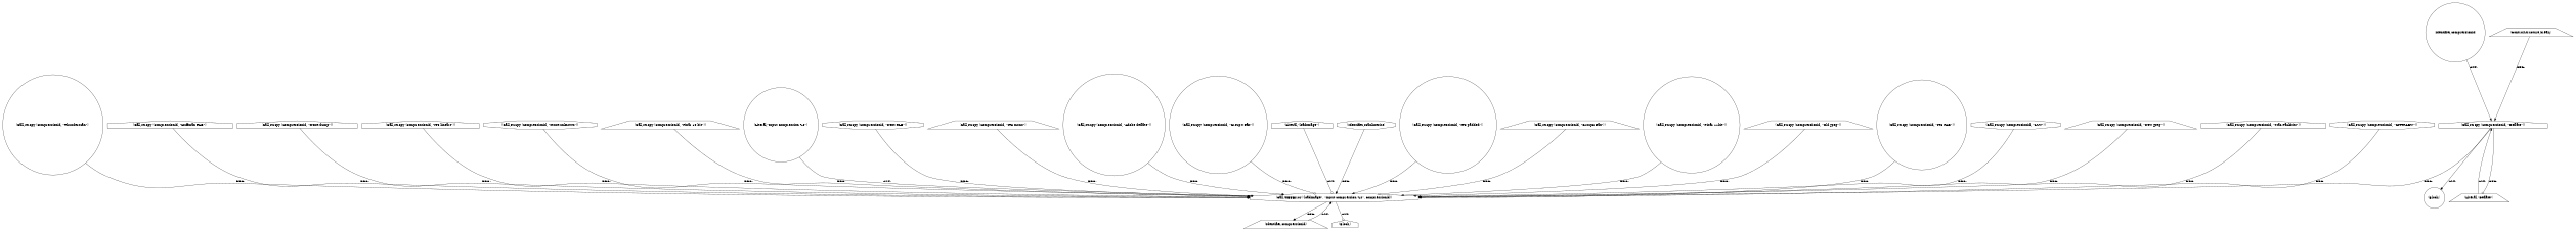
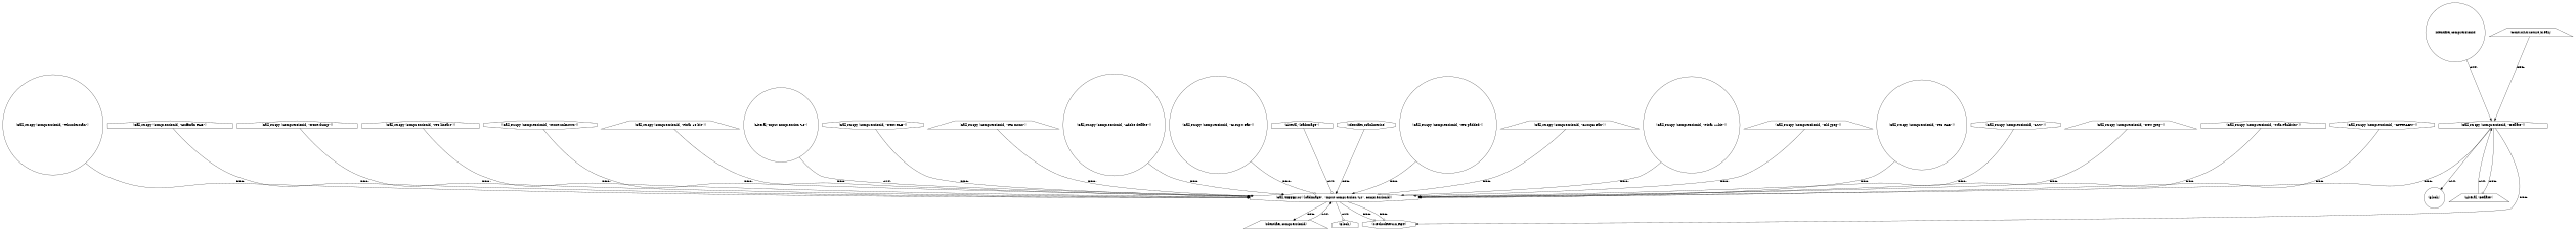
  digraph {
    node [shape=circle]
    edge [arrowhead=normal]
    n1 [label="(Call,strcpy (compressionid, \"Deflate\"))" shape=house]
    n2 [label="(Call,TIFFError(\"loadImage\", \"Input compression %s\", compressionid))" shape=octagon]
    n3 [label="(Literal,\"Deflate\")" shape=trapezium]
    n4 [label="(Block,)"]
+   n5 [label="(MethodReturn,RET)" shape=octagon]
    n6 [label="(Identifier,compressionid)" shape=trapezium]
    n7 [label="(Block,)" shape=house]
    n8 [label="(Identifier,compressionid)"]
    n9 [label="(Call,strcpy (compressionid, \"Thunderscan\"))"]
    n10 [label="(Call,strcpy (compressionid, \"Huffman RLE\"))" shape=house]
    n11 [label="(Call,strcpy (compressionid, \"None/dump\"))" shape=house]
    n12 [label="(Call,strcpy (compressionid, \"IT8 lineart\"))" shape=house]
    n13 [label="(Call,strcpy (compressionid, \"None/unknown\"))" shape=octagon]
    n14 [label="(Call,strcpy (compressionid, \"Pixar 10 bit\"))" shape=trapezium]
    n15 [label="(Literal,\"Input compression %s\")"]
    n16 [label="(Call,strcpy (compressionid, \"Next RLE\"))" shape=octagon]
    n17 [label="(Call,strcpy (compressionid, \"IT8 mono\"))" shape=trapezium]
    n18 [label="(Call,strcpy (compressionid, \"Adobe deflate\"))"]
    n19 [label="(Call,strcpy (compressionid, \"Group4 Fax\"))"]
    n20 [label="(Literal,\"loadImage\")" shape=house]
    n21 [label="(Identifier,scanlinesize)" shape=octagon]
    n22 [label="(Call,strcpy (compressionid, \"IT8 padded\"))"]
    n23 [label="(Call,strcpy (compressionid, \"Group3 Fax\"))" shape=trapezium]
    n24 [label="(ControlStructure,break;)" shape=trapezium]
    n25 [label="(Call,strcpy (compressionid, \"Pixar 11bit\"))"]
    n26 [label="(Call,strcpy (compressionid, \"Old Jpeg\"))" shape=trapezium]
    n27 [label="(Call,strcpy (compressionid, \"IT8 RLE\"))"]
    n28 [label="(Call,strcpy (compressionid, \"LZW\"))" shape=octagon]
    n29 [label="(Call,strcpy (compressionid, \"New Jpeg\"))" shape=trapezium]
    n30 [label="(Call,strcpy (compressionid, \"Mac Packbits\"))" shape=house]
    n31 [label="(Call,strcpy (compressionid, \"CITTRLEW\"))" shape=octagon]
    n1 -> n2 [label="DDG: " arrowhead=diamond]
    n1 -> n3 [label="CFG: " arrowhead=odot]
    n1 -> n4 [label="AST: " arrowhead=diamond]
+   n1 -> n5 [label="DDG: "]
+   n2 -> n5 [label="DDG: " arrowhead=odot]
+   n2 -> n5 [label="DDG: " arrowhead=odot]
    n2 -> n6 [label="CFG: " arrowhead=diamond]
    n2 -> n7 [label="AST: " arrowhead=odot]
    n3 -> n1 [label="AST: "]
    n6 -> n2 [label="AST: " arrowhead=diamond]
    n8 -> n1 [label="AST: "]
    n9 -> n2 [label="DDG: " arrowhead=diamond]
    n10 -> n2 [label="DDG: "]
    n11 -> n2 [label="DDG: "]
    n12 -> n2 [label="DDG: " arrowhead=diamond]
    n13 -> n2 [label="DDG: " arrowhead=diamond]
    n14 -> n2 [label="DDG: " arrowhead=diamond]
    n15 -> n2 [label="AST: " arrowhead=diamond]
    n16 -> n2 [label="DDG: " arrowhead=odot]
    n17 -> n2 [label="DDG: " arrowhead=odot]
    n18 -> n2 [label="DDG: " arrowhead=diamond]
    n19 -> n2 [label="DDG: " arrowhead=odot]
    n20 -> n2 [label="AST: " arrowhead=odot]
    n21 -> n2 [label="CFG: " arrowhead=diamond]
    n22 -> n2 [label="DDG: "]
    n23 -> n2 [label="DDG: " arrowhead=odot]
    n24 -> n1 [label="CFG: "]
    n25 -> n2 [label="DDG: "]
    n26 -> n2 [label="DDG: "]
    n27 -> n2 [label="DDG: "]
    n28 -> n2 [label="DDG: " arrowhead=diamond]
    n29 -> n2 [label="DDG: "]
    n30 -> n2 [label="DDG: "]
    n31 -> n2 [label="DDG: "]
  }
